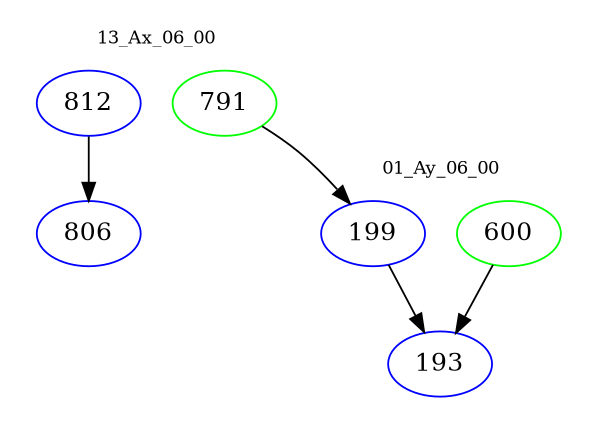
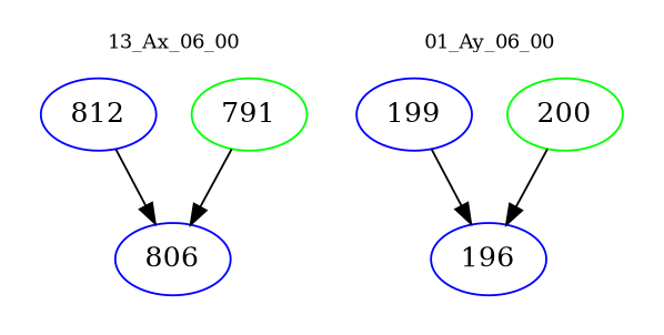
  digraph {
    node [color=blue]
    edge [color=black]
    n1 [color=green label=791]
    n2 [label=806]
    n3 [label=812]
-   n4 [color=green label=600]
-   n5 [label=193]
+   n4 [color=green label=200]
+   n5 [label=196]
    n6 [label=199]
    subgraph cluster_1 {
      color=white
      fontsize=10
      label="13_Ax_06_00"
      n1
      n2
      n3
    }
    subgraph cluster_2 {
      color=white
      fontsize=10
      label="01_Ay_06_00"
      n4
      n5
      n6
    }
-   n1 -> n6
+   n1 -> n2
    n3 -> n2
    n4 -> n5
    n6 -> n5
  }
